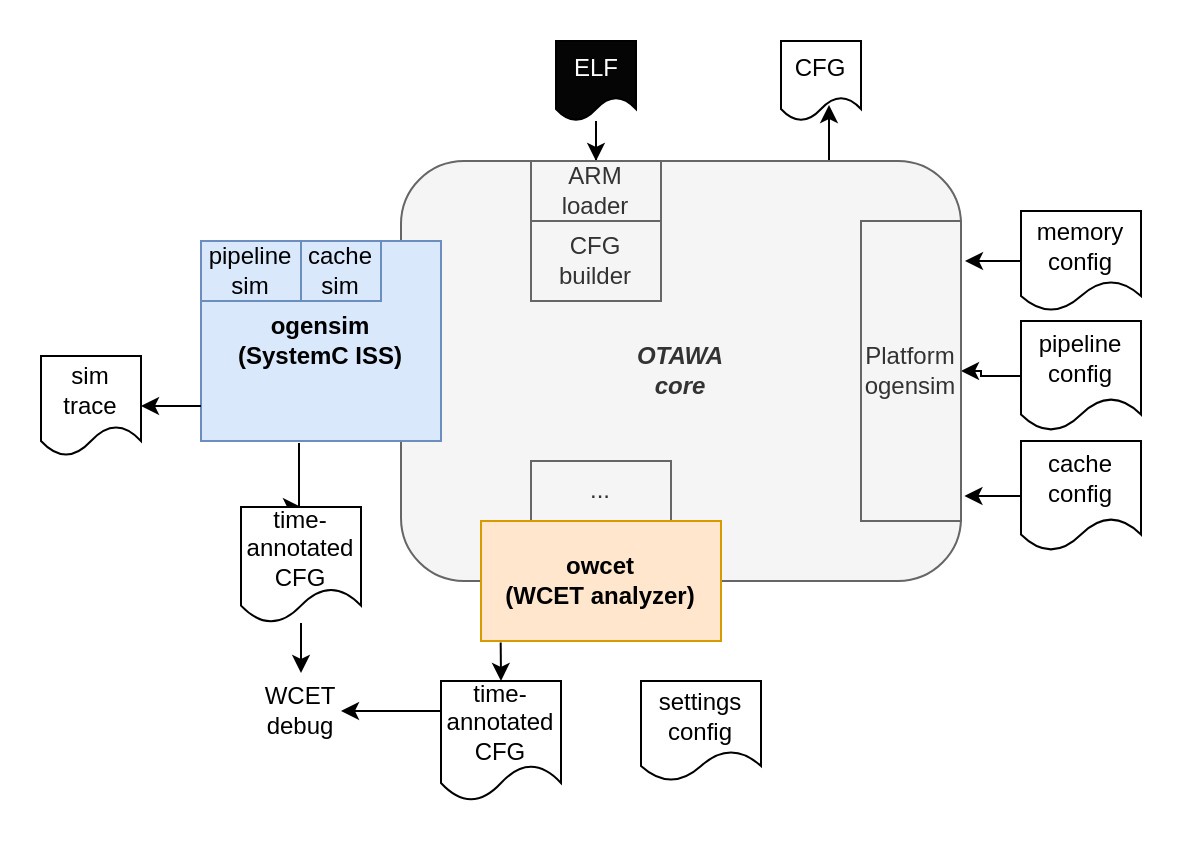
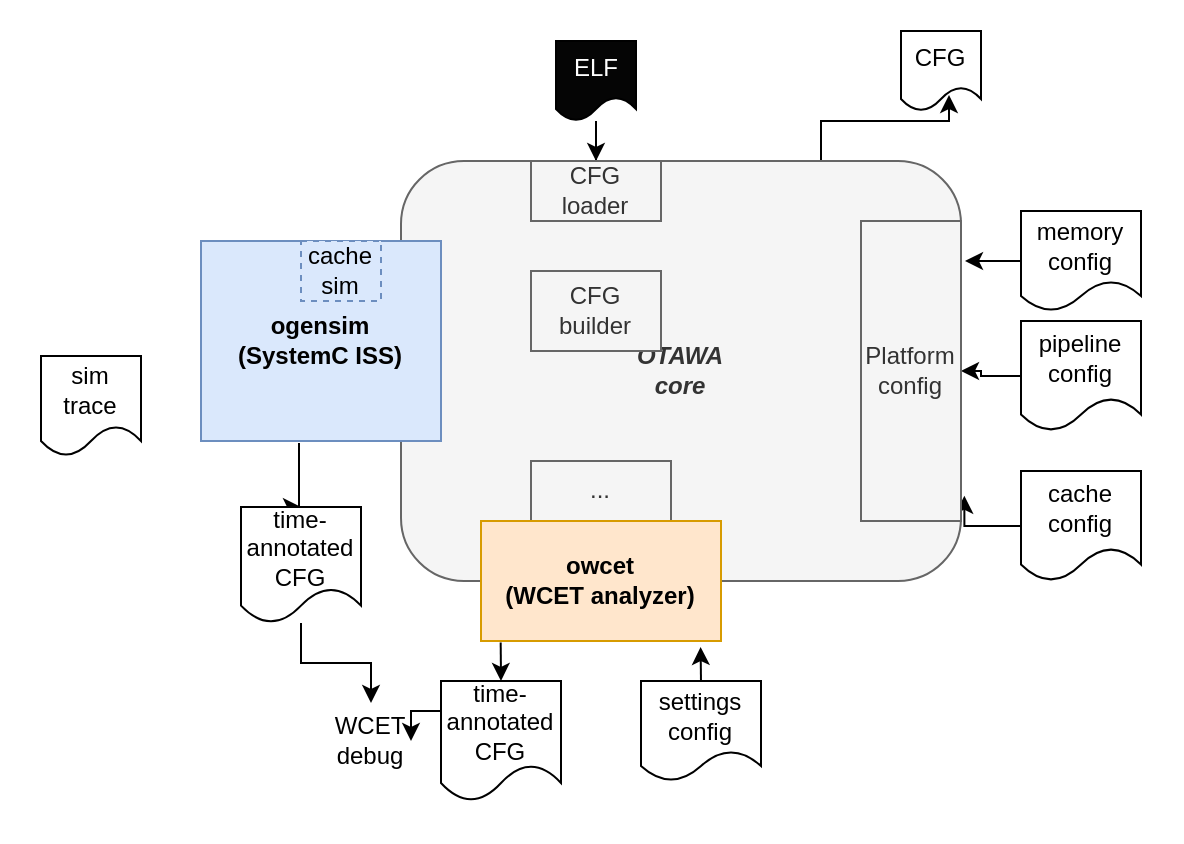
  <mxCell id="0" />
  <mxCell id="1" parent="0" />
  <mxCell id="2" style="edgeStyle=orthogonalEdgeStyle;rounded=0;orthogonalLoop=1;jettySize=auto;html=1;exitX=0.75;exitY=0;exitDx=0;exitDy=0;entryX=0.6;entryY=0.8;entryDx=0;entryDy=0;entryPerimeter=0;startArrow=none;startFill=0;endArrow=classic;endFill=1;fontColor=#FFFFFF;" edge="1" parent="1" source="3" target="31"><mxGeometry relative="1" as="geometry" /></mxCell>
  <mxCell id="3" value="&lt;b&gt;&lt;i&gt;OTAWA &lt;br&gt;core&lt;/i&gt;&lt;/b&gt;&lt;br&gt;" style="rounded=1;whiteSpace=wrap;html=1;fillColor=#f5f5f5;strokeColor=#666666;fontColor=#333333;" vertex="1" parent="1"><mxGeometry x="200" y="80" width="280" height="210" as="geometry" /></mxCell>
  <mxCell id="4" value="ogensim&lt;br&gt;(SystemC ISS)&lt;br&gt;" style="rounded=0;whiteSpace=wrap;html=1;labelPosition=center;verticalLabelPosition=middle;align=center;verticalAlign=middle;fontStyle=1;fillColor=#dae8fc;strokeColor=#6c8ebf;" vertex="1" parent="1"><mxGeometry x="100" y="120" width="120" height="100" as="geometry" /></mxCell>
  <mxCell id="5" style="edgeStyle=orthogonalEdgeStyle;rounded=0;orthogonalLoop=1;jettySize=auto;html=1;entryX=0.5;entryY=0;entryDx=0;entryDy=0;" edge="1" parent="1" source="6" target="13"><mxGeometry relative="1" as="geometry" /></mxCell>
  <mxCell id="6" value="ELF" style="shape=document;whiteSpace=wrap;html=1;boundedLbl=1;fillColor=#050505;fontColor=#FFFFFF;" vertex="1" parent="1"><mxGeometry x="277.5" y="20" width="40" height="40" as="geometry" /></mxCell>
  <mxCell id="7" style="edgeStyle=orthogonalEdgeStyle;rounded=0;orthogonalLoop=1;jettySize=auto;html=1;exitX=0;exitY=0.5;exitDx=0;exitDy=0;" edge="1" parent="1" source="8"><mxGeometry relative="1" as="geometry"><mxPoint x="482" y="130" as="targetPoint" /></mxGeometry></mxCell>
  <mxCell id="8" value="memory config" style="shape=document;whiteSpace=wrap;html=1;boundedLbl=1;" vertex="1" parent="1"><mxGeometry x="510" y="105" width="60" height="50" as="geometry" /></mxCell>
  <mxCell id="9" style="edgeStyle=orthogonalEdgeStyle;rounded=0;orthogonalLoop=1;jettySize=auto;html=1;exitX=0;exitY=0.5;exitDx=0;exitDy=0;" edge="1" parent="1" source="10" target="3"><mxGeometry relative="1" as="geometry" /></mxCell>
  <mxCell id="10" value="pipeline&lt;br&gt;config" style="shape=document;whiteSpace=wrap;html=1;boundedLbl=1;" vertex="1" parent="1"><mxGeometry x="510" y="160" width="60" height="55" as="geometry" /></mxCell>
  <mxCell id="11" style="edgeStyle=orthogonalEdgeStyle;rounded=0;orthogonalLoop=1;jettySize=auto;html=1;exitX=0;exitY=0.5;exitDx=0;exitDy=0;entryX=1.006;entryY=0.797;entryDx=0;entryDy=0;entryPerimeter=0;" edge="1" parent="1" source="12" target="3"><mxGeometry relative="1" as="geometry" /></mxCell>
- <mxCell id="12" value="cache&lt;br&gt;config" style="shape=document;whiteSpace=wrap;html=1;boundedLbl=1;" vertex="1" parent="1"><mxGeometry x="510" y="220" width="60" height="55" as="geometry" /></mxCell>
- <mxCell id="13" value="ARM&lt;br&gt;loader&lt;br&gt;" style="rounded=0;whiteSpace=wrap;html=1;fillColor=#f5f5f5;strokeColor=#666666;fontColor=#333333;" vertex="1" parent="1"><mxGeometry x="265" y="80" width="65" height="30" as="geometry" /></mxCell>
- <mxCell id="14" value="cache&lt;br&gt;sim&lt;br&gt;" style="rounded=0;whiteSpace=wrap;html=1;fillColor=#dae8fc;strokeColor=#6c8ebf;" vertex="1" parent="1"><mxGeometry x="150" y="120" width="40" height="30" as="geometry" /></mxCell>
- <mxCell id="15" value="pipeline&lt;br&gt;sim&lt;br&gt;" style="rounded=0;whiteSpace=wrap;html=1;fillColor=#dae8fc;strokeColor=#6c8ebf;" vertex="1" parent="1"><mxGeometry x="100" y="120" width="50" height="30" as="geometry" /></mxCell>
+ <mxCell id="12" value="cache&lt;br&gt;config" style="shape=document;whiteSpace=wrap;html=1;boundedLbl=1;" vertex="1" parent="1"><mxGeometry x="510" y="235" width="60" height="55" as="geometry" /></mxCell>
+ <mxCell id="13" value="CFG&lt;br&gt;loader&lt;br&gt;" style="rounded=0;whiteSpace=wrap;html=1;fillColor=#f5f5f5;strokeColor=#666666;fontColor=#333333;" vertex="1" parent="1"><mxGeometry x="265" y="80" width="65" height="30" as="geometry" /></mxCell>
+ <mxCell id="14" value="cache&lt;br&gt;sim&lt;br&gt;" style="rounded=0;whiteSpace=wrap;html=1;fillColor=#dae8fc;strokeColor=#6c8ebf;dashed=1;" vertex="1" parent="1"><mxGeometry x="150" y="120" width="40" height="30" as="geometry" /></mxCell>
+ <mxCell id="16" style="edgeStyle=orthogonalEdgeStyle;rounded=0;orthogonalLoop=1;jettySize=auto;html=1;exitX=0.5;exitY=0;exitDx=0;exitDy=0;entryX=0.915;entryY=1.05;entryDx=0;entryDy=0;entryPerimeter=0;" edge="1" parent="1" source="17" target="29"><mxGeometry relative="1" as="geometry" /></mxCell>
  <mxCell id="17" value="settings&lt;br&gt;config&lt;br&gt;" style="shape=document;whiteSpace=wrap;html=1;boundedLbl=1;" vertex="1" parent="1"><mxGeometry x="320" y="340" width="60" height="50" as="geometry" /></mxCell>
- <mxCell id="18" style="edgeStyle=orthogonalEdgeStyle;rounded=0;orthogonalLoop=1;jettySize=auto;html=1;exitX=1;exitY=0.5;exitDx=0;exitDy=0;entryX=0;entryY=0.825;entryDx=0;entryDy=0;entryPerimeter=0;startArrow=classic;startFill=1;endArrow=none;endFill=0;" edge="1" parent="1" source="19" target="4"><mxGeometry relative="1" as="geometry" /></mxCell>
  <mxCell id="19" value="sim&lt;br&gt;trace&lt;br&gt;" style="shape=document;whiteSpace=wrap;html=1;boundedLbl=1;" vertex="1" parent="1"><mxGeometry x="20" y="177.5" width="50" height="50" as="geometry" /></mxCell>
  <mxCell id="20" style="edgeStyle=orthogonalEdgeStyle;rounded=0;orthogonalLoop=1;jettySize=auto;html=1;exitX=0.5;exitY=0;exitDx=0;exitDy=0;startArrow=classic;startFill=1;endArrow=none;endFill=0;" edge="1" parent="1" source="22"><mxGeometry relative="1" as="geometry"><mxPoint x="149" y="221" as="targetPoint" /></mxGeometry></mxCell>
  <mxCell id="21" style="edgeStyle=orthogonalEdgeStyle;rounded=0;orthogonalLoop=1;jettySize=auto;html=1;startArrow=none;startFill=0;endArrow=classic;endFill=1;fontColor=#FFFFFF;entryX=0.5;entryY=0;entryDx=0;entryDy=0;" edge="1" parent="1" source="22" target="30"><mxGeometry relative="1" as="geometry"><mxPoint x="160" y="340" as="targetPoint" /></mxGeometry></mxCell>
  <mxCell id="22" value="time-annotated&lt;br&gt;CFG&lt;br&gt;" style="shape=document;whiteSpace=wrap;html=1;boundedLbl=1;" vertex="1" parent="1"><mxGeometry x="120" y="253" width="60" height="58" as="geometry" /></mxCell>
  <mxCell id="23" style="edgeStyle=orthogonalEdgeStyle;rounded=0;orthogonalLoop=1;jettySize=auto;html=1;exitX=0.5;exitY=0;exitDx=0;exitDy=0;entryX=0.082;entryY=1.012;entryDx=0;entryDy=0;entryPerimeter=0;startArrow=classic;startFill=1;endArrow=none;endFill=0;" edge="1" parent="1" source="25" target="29"><mxGeometry relative="1" as="geometry" /></mxCell>
  <mxCell id="24" style="edgeStyle=orthogonalEdgeStyle;rounded=0;orthogonalLoop=1;jettySize=auto;html=1;exitX=0;exitY=0.25;exitDx=0;exitDy=0;startArrow=none;startFill=0;endArrow=classic;endFill=1;fontColor=#FFFFFF;entryX=1;entryY=0.5;entryDx=0;entryDy=0;" edge="1" parent="1" source="25" target="30"><mxGeometry relative="1" as="geometry"><mxPoint x="190" y="355" as="targetPoint" /></mxGeometry></mxCell>
  <mxCell id="25" value="time-&lt;br&gt;annotated&lt;br&gt;CFG&lt;br&gt;" style="shape=document;whiteSpace=wrap;html=1;boundedLbl=1;" vertex="1" parent="1"><mxGeometry x="220" y="340" width="60" height="60" as="geometry" /></mxCell>
- <mxCell id="26" value="CFG builder" style="rounded=0;whiteSpace=wrap;html=1;fillColor=#f5f5f5;strokeColor=#666666;fontColor=#333333;" vertex="1" parent="1"><mxGeometry x="265" y="110" width="65" height="40" as="geometry" /></mxCell>
- <mxCell id="27" value="Platform&lt;br&gt;ogensim&lt;br&gt;" style="rounded=0;whiteSpace=wrap;html=1;fillColor=#f5f5f5;strokeColor=#666666;fontColor=#333333;" vertex="1" parent="1"><mxGeometry x="430" y="110" width="50" height="150" as="geometry" /></mxCell>
+ <mxCell id="26" value="CFG builder" style="rounded=0;whiteSpace=wrap;html=1;fillColor=#f5f5f5;strokeColor=#666666;fontColor=#333333;" vertex="1" parent="1"><mxGeometry x="265" y="135" width="65" height="40" as="geometry" /></mxCell>
+ <mxCell id="27" value="Platform&lt;br&gt;config&lt;br&gt;" style="rounded=0;whiteSpace=wrap;html=1;fillColor=#f5f5f5;strokeColor=#666666;fontColor=#333333;" vertex="1" parent="1"><mxGeometry x="430" y="110" width="50" height="150" as="geometry" /></mxCell>
  <mxCell id="28" value="..." style="rounded=0;whiteSpace=wrap;html=1;fillColor=#f5f5f5;strokeColor=#666666;fontColor=#333333;" vertex="1" parent="1"><mxGeometry x="265" y="230" width="70" height="30" as="geometry" /></mxCell>
  <mxCell id="29" value="owcet&lt;br&gt;(WCET analyzer)&lt;br&gt;" style="rounded=0;whiteSpace=wrap;html=1;fillColor=#ffe6cc;strokeColor=#d79b00;fontStyle=1" vertex="1" parent="1"><mxGeometry x="240" y="260" width="120" height="60" as="geometry" /></mxCell>
- <mxCell id="30" value="&lt;font color=&quot;#000000&quot;&gt;WCET debug&lt;/font&gt;" style="text;html=1;strokeColor=none;fillColor=none;align=center;verticalAlign=middle;whiteSpace=wrap;rounded=0;fontColor=#FFFFFF;" vertex="1" parent="1"><mxGeometry x="130" y="336" width="40" height="38" as="geometry" /></mxCell>
- <mxCell id="31" value="CFG&lt;br&gt;" style="shape=document;whiteSpace=wrap;html=1;boundedLbl=1;" vertex="1" parent="1"><mxGeometry x="390" y="20" width="40" height="40" as="geometry" /></mxCell>
+ <mxCell id="30" value="&lt;font color=&quot;#000000&quot;&gt;WCET debug&lt;/font&gt;" style="text;html=1;strokeColor=none;fillColor=none;align=center;verticalAlign=middle;whiteSpace=wrap;rounded=0;fontColor=#FFFFFF;" vertex="1" parent="1"><mxGeometry x="165" y="351" width="40" height="38" as="geometry" /></mxCell>
+ <mxCell id="31" value="CFG&lt;br&gt;" style="shape=document;whiteSpace=wrap;html=1;boundedLbl=1;" vertex="1" parent="1"><mxGeometry x="450" y="15" width="40" height="40" as="geometry" /></mxCell>
